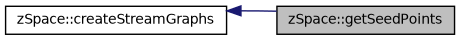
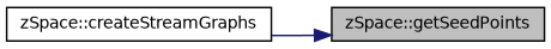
  digraph {
    rankdir=RL
    node [color=black fontname=Helvetica fontsize=10 shape=record style=filled]
    n1 [fillcolor=grey75 fontcolor=black height=0.2 label="zSpace::getSeedPoints" width=0.4]
    n2 [fillcolor=white height=0.2 label="zSpace::createStreamGraphs" width=0.4]
-   n2 -> n1 [color=midnightblue dir=back fontname=Helvetica fontsize=10 labelfontname=Helvetica labelfontsize=10 style=solid]
+   n1 -> n2 [color=midnightblue dir=back fontname=Helvetica fontsize=10 labelfontname=Helvetica labelfontsize=10 style=solid]
  }
